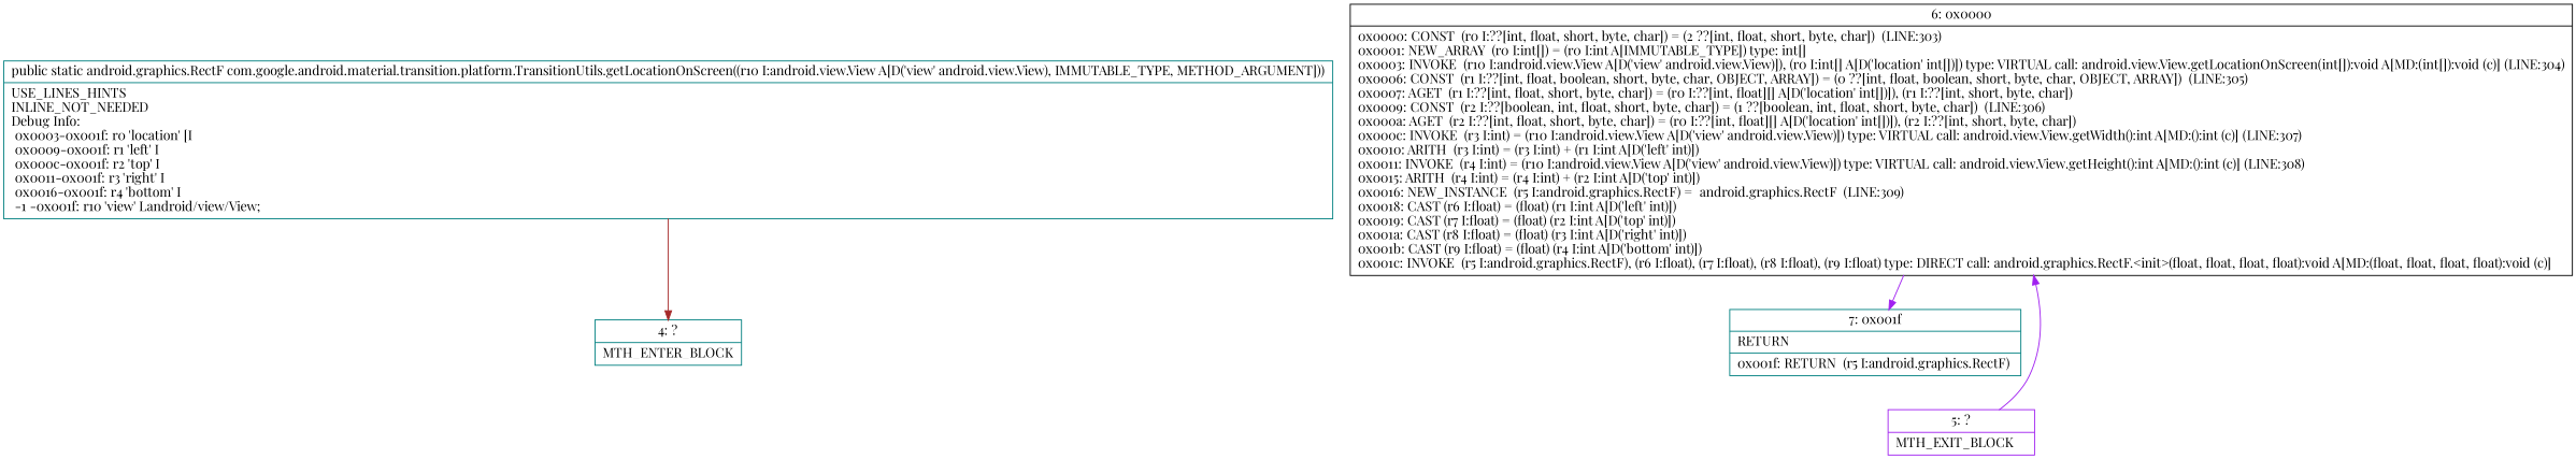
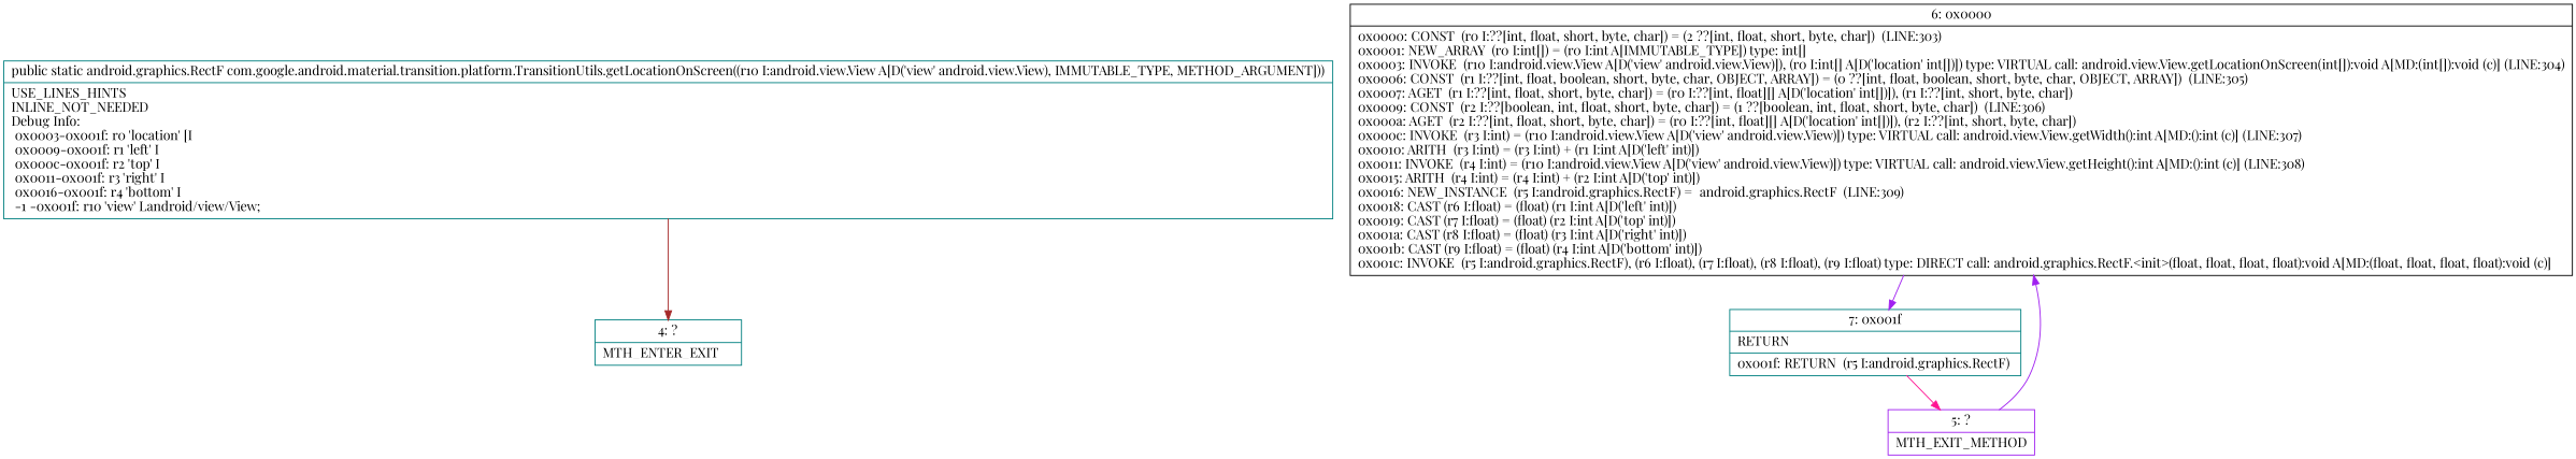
  digraph {
    fontname="Playfair Display"
    node [color=teal fontname="Playfair Display" shape=record]
    edge [color=purple fontname="Playfair Display"]
-   n1 [label="{4\:\ ?|MTH_ENTER_BLOCK\l}"]
+   n1 [label="{4\:\ ?|MTH_ENTER_EXIT\l}"]
    n2 [color=black label="{6\:\ 0x0000|0x0000: CONST  (r0 I:??[int, float, short, byte, char]) = (2 ??[int, float, short, byte, char])  (LINE:303)\l0x0001: NEW_ARRAY  (r0 I:int[]) = (r0 I:int A[IMMUTABLE_TYPE]) type: int[] \l0x0003: INVOKE  (r10 I:android.view.View A[D('view' android.view.View)]), (r0 I:int[] A[D('location' int[])]) type: VIRTUAL call: android.view.View.getLocationOnScreen(int[]):void A[MD:(int[]):void (c)] (LINE:304)\l0x0006: CONST  (r1 I:??[int, float, boolean, short, byte, char, OBJECT, ARRAY]) = (0 ??[int, float, boolean, short, byte, char, OBJECT, ARRAY])  (LINE:305)\l0x0007: AGET  (r1 I:??[int, float, short, byte, char]) = (r0 I:??[int, float][] A[D('location' int[])]), (r1 I:??[int, short, byte, char]) \l0x0009: CONST  (r2 I:??[boolean, int, float, short, byte, char]) = (1 ??[boolean, int, float, short, byte, char])  (LINE:306)\l0x000a: AGET  (r2 I:??[int, float, short, byte, char]) = (r0 I:??[int, float][] A[D('location' int[])]), (r2 I:??[int, short, byte, char]) \l0x000c: INVOKE  (r3 I:int) = (r10 I:android.view.View A[D('view' android.view.View)]) type: VIRTUAL call: android.view.View.getWidth():int A[MD:():int (c)] (LINE:307)\l0x0010: ARITH  (r3 I:int) = (r3 I:int) + (r1 I:int A[D('left' int)]) \l0x0011: INVOKE  (r4 I:int) = (r10 I:android.view.View A[D('view' android.view.View)]) type: VIRTUAL call: android.view.View.getHeight():int A[MD:():int (c)] (LINE:308)\l0x0015: ARITH  (r4 I:int) = (r4 I:int) + (r2 I:int A[D('top' int)]) \l0x0016: NEW_INSTANCE  (r5 I:android.graphics.RectF) =  android.graphics.RectF  (LINE:309)\l0x0018: CAST (r6 I:float) = (float) (r1 I:int A[D('left' int)]) \l0x0019: CAST (r7 I:float) = (float) (r2 I:int A[D('top' int)]) \l0x001a: CAST (r8 I:float) = (float) (r3 I:int A[D('right' int)]) \l0x001b: CAST (r9 I:float) = (float) (r4 I:int A[D('bottom' int)]) \l0x001c: INVOKE  (r5 I:android.graphics.RectF), (r6 I:float), (r7 I:float), (r8 I:float), (r9 I:float) type: DIRECT call: android.graphics.RectF.\<init\>(float, float, float, float):void A[MD:(float, float, float, float):void (c)]\l}"]
    n3 [label="{7\:\ 0x001f|RETURN\l|0x001f: RETURN  (r5 I:android.graphics.RectF) \l}"]
-   n4 [color=purple label="{5\:\ ?|MTH_EXIT_BLOCK\l}"]
+   n4 [color=purple label="{5\:\ ?|MTH_EXIT_METHOD\l}"]
    n5 [label="{public static android.graphics.RectF com.google.android.material.transition.platform.TransitionUtils.getLocationOnScreen((r10 I:android.view.View A[D('view' android.view.View), IMMUTABLE_TYPE, METHOD_ARGUMENT]))  | USE_LINES_HINTS\lINLINE_NOT_NEEDED\lDebug Info:\l  0x0003\-0x001f: r0 'location' [I\l  0x0009\-0x001f: r1 'left' I\l  0x000c\-0x001f: r2 'top' I\l  0x0011\-0x001f: r3 'right' I\l  0x0016\-0x001f: r4 'bottom' I\l  \-1 \-0x001f: r10 'view' Landroid\/view\/View;\l}"]
    n2 -> n3
+   n3 -> n4 [color=deeppink]
    n4 -> n2
    n5 -> n1 [color=brown]
  }
